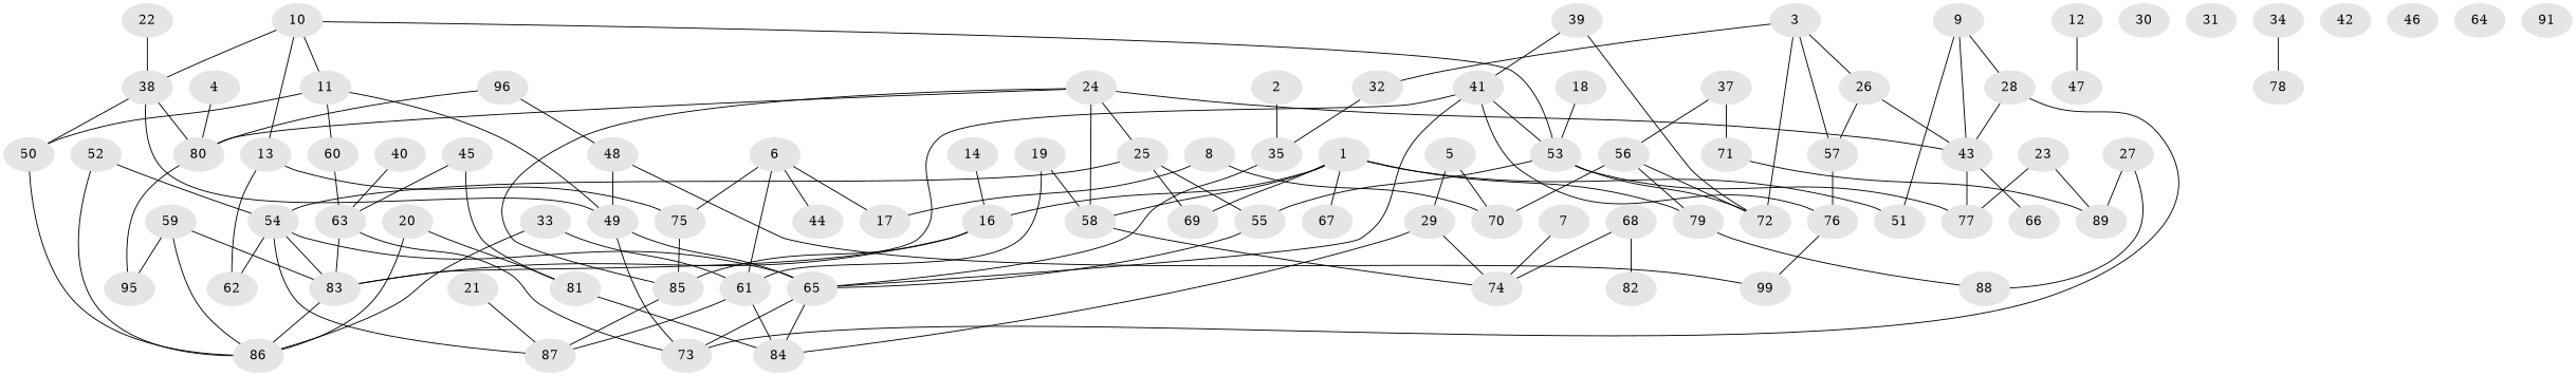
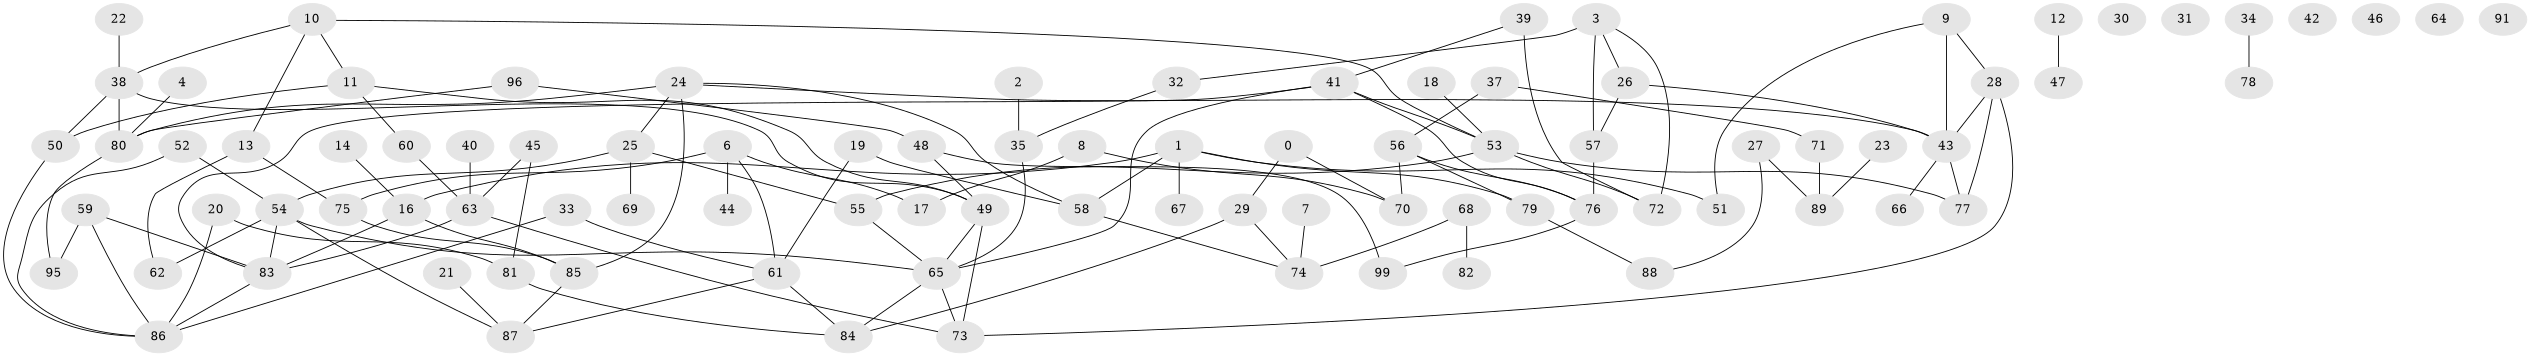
  graph {
    node [color=gray90 style=filled]
    1
    16
    51
    58
    67
    69
    79
    83
    85
    74
    88
    2
    35
    65
    3
    26
    32
    57
    72
    43
    76
    4
    80
    n24 [label=95]
-   5
+   5 [label=0]
    29
    70
    84
    6
    17
    44
    61
    75
    87
    7
    8
    9
    28
    73
    77
    66
    10
    11
    13
    38
    53
    49
    50
    60
    62
    55
    86
    63
    12
    47
    14
    48
    n58 [label=99]
    18
    19
    20
    81
    21
    22
    23
    89
    24
    25
    54
    27
    30
    31
    33
    34
    78
    n76 [label=96]
    37
    56
    71
    39
    41
    40
    42
    45
    46
    52
    59
    64
    68
    82
    91
    1 -- 16
    1 -- 51
    1 -- 58
    1 -- 67
-   1 -- 69
    1 -- 79
    16 -- 83
    16 -- 85
    58 -- 74
    79 -- 88
    83 -- 86
    85 -- 87
    2 -- 35
    35 -- 65
    65 -- 84
    65 -- 73
    3 -- 26
    3 -- 32
    3 -- 57
    3 -- 72
    26 -- 57
    26 -- 43
    32 -- 35
    57 -- 76
    43 -- 77
    43 -- 66
    76 -- n58
    4 -- 80
    80 -- n24
    5 -- 29
    5 -- 70
    29 -- 74
    29 -- 84
    6 -- 17
    6 -- 44
    6 -- 61
    6 -- 75
    61 -- 84
    61 -- 87
    75 -- 85
    7 -- 74
    8 -- 70
    8 -- 17
    9 -- 51
    9 -- 43
    9 -- 28
    28 -- 43
    28 -- 73
    10 -- 11
    10 -- 13
    10 -- 38
    10 -- 53
    11 -- 49
    11 -- 50
    11 -- 60
    13 -- 75
    13 -- 62
    38 -- 80
    38 -- 49
    38 -- 50
    53 -- 72
    53 -- 77
    53 -- 55
    49 -- 65
    49 -- 73
    50 -- 86
    60 -- 63
    55 -- 65
    63 -- 83
    63 -- 73
    12 -- 47
    14 -- 16
    48 -- 49
    48 -- n58
    18 -- 53
    19 -- 58
    19 -- 61
    20 -- 86
    20 -- 81
    81 -- 84
    21 -- 87
    22 -- 38
-   23 -- 77
+   28 -- 77
    23 -- 89
    24 -- 58
    24 -- 85
    24 -- 43
    24 -- 80
    24 -- 25
    25 -- 69
    25 -- 55
    25 -- 54
    54 -- 83
    54 -- 65
    54 -- 87
    54 -- 62
    27 -- 88
    27 -- 89
    33 -- 61
    33 -- 86
    34 -- 78
    n76 -- 80
    n76 -- 48
    37 -- 56
    37 -- 71
    56 -- 79
-   56 -- 72
+   56 -- 76
    56 -- 70
    71 -- 89
    39 -- 72
    39 -- 41
    41 -- 83
    41 -- 65
    41 -- 76
    41 -- 53
    40 -- 63
    45 -- 63
    45 -- 81
    52 -- 86
    52 -- 54
    59 -- 83
    59 -- n24
    59 -- 86
    68 -- 74
    68 -- 82
  }
